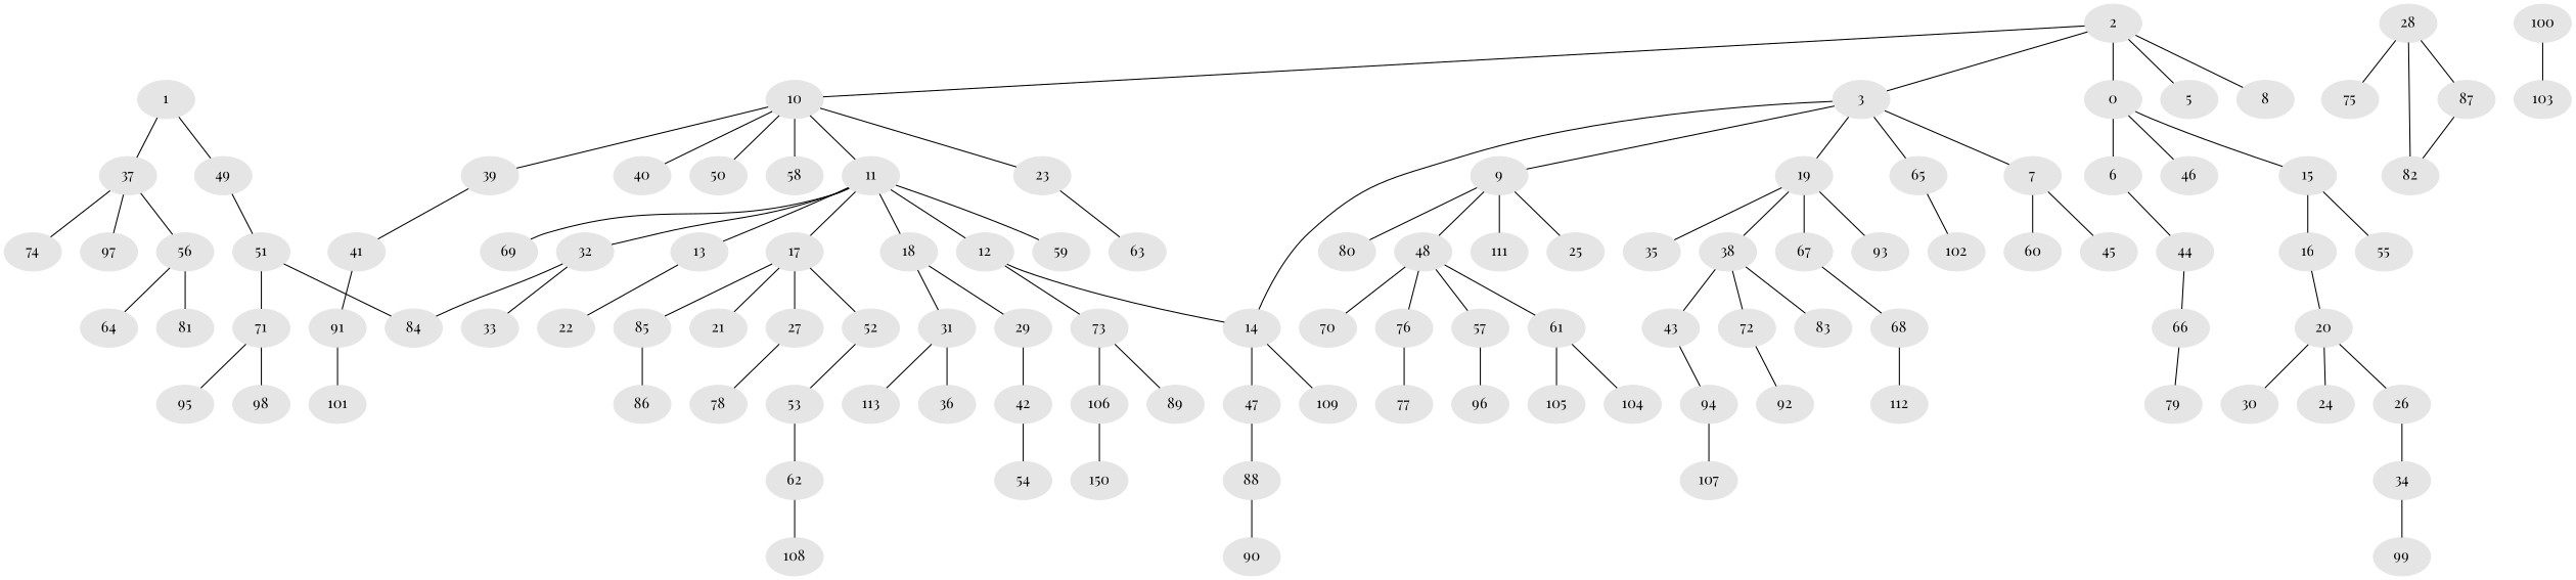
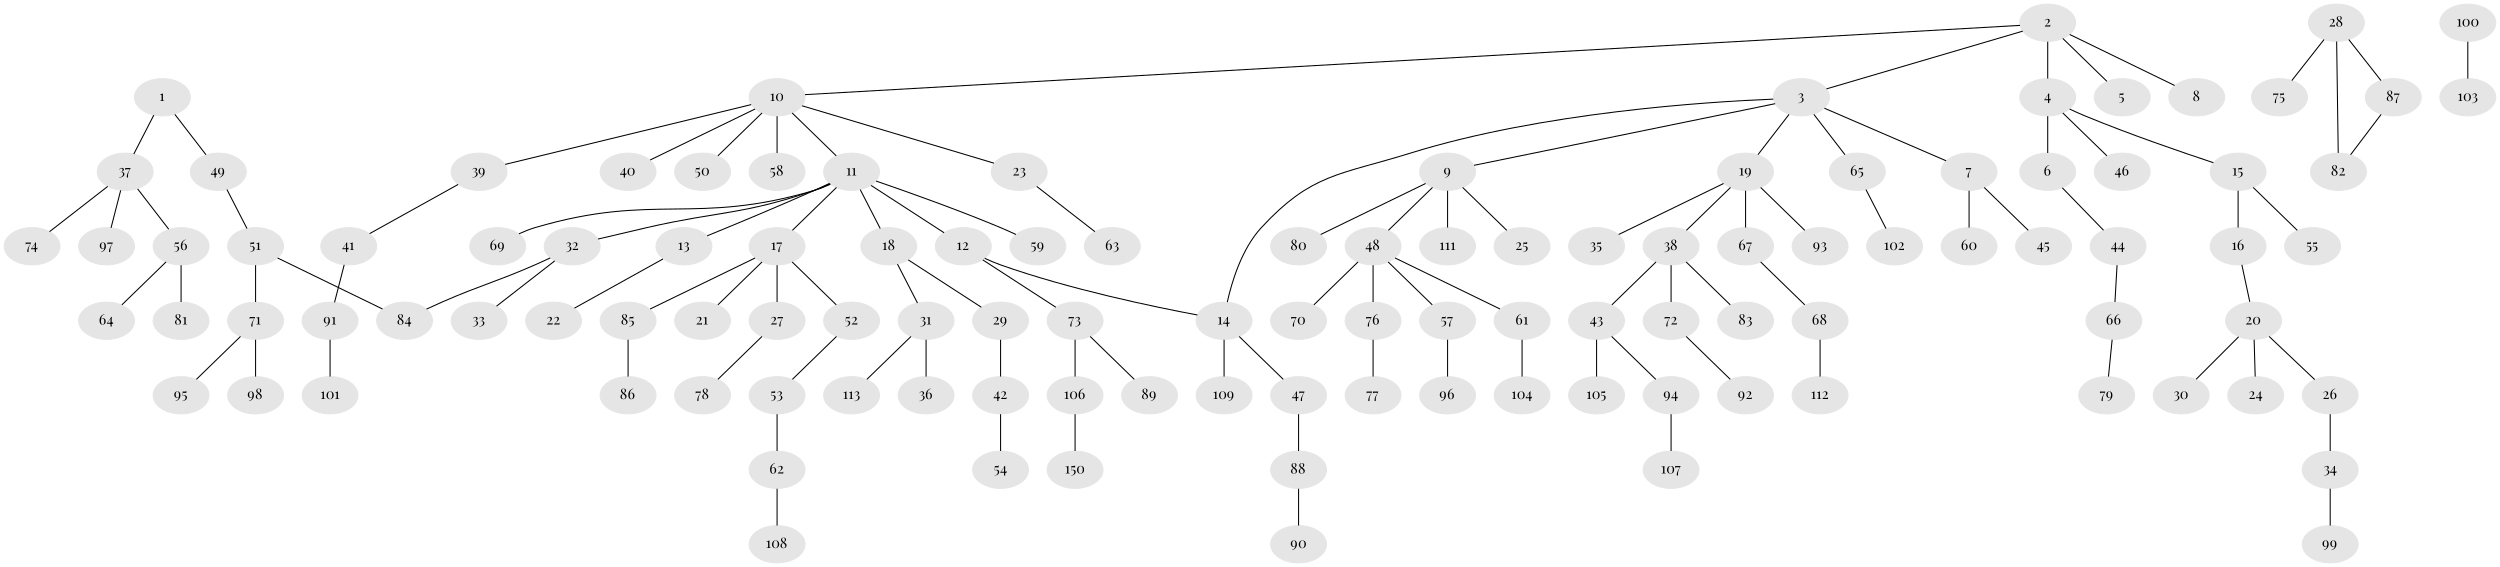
  graph {
    fontname="Playfair Display"
    node [color=gray90 fontname="Playfair Display" style=filled]
    edge [fontname="Playfair Display"]
    1
    37
    49
    2
    3
-   4 [label=0]
+   4
    5
    8
    10
    56
    74
    97
    51
    7
    9
    14
    19
    65
    6
    15
    46
    11
    23
    39
    40
    50
    58
    45
    60
    25
    48
    80
    111
    47
    109
    35
    38
    67
    93
    102
    44
    16
    55
    66
    57
    61
    70
    76
    12
    13
    17
    18
    32
    59
    69
    63
    41
    73
    22
    21
    27
    52
    85
    29
    31
    33
    84
    28
    75
    82
    87
    89
    106
    88
    20
    24
    26
    30
    78
    53
    86
    42
    36
    113
    43
    72
    83
    68
    34
    99
    54
    64
    81
    94
    105
    92
    91
    101
    107
    79
    90
    96
    104
    77
    71
    95
    98
    62
    108
    112
    n111 [label=150]
    100
    103
    1 -- 37
    1 -- 49
    37 -- 56
    37 -- 74
    37 -- 97
    49 -- 51
    2 -- 3
    2 -- 4
    2 -- 5
    2 -- 8
    2 -- 10
    3 -- 7
    3 -- 9
    3 -- 14
    3 -- 19
    3 -- 65
    4 -- 6
    4 -- 15
    4 -- 46
    10 -- 11
    10 -- 23
    10 -- 39
    10 -- 40
    10 -- 50
    10 -- 58
    56 -- 64
    56 -- 81
    51 -- 84
    51 -- 71
    7 -- 45
    7 -- 60
    9 -- 25
    9 -- 48
    9 -- 80
    9 -- 111
    14 -- 47
    14 -- 109
    19 -- 35
    19 -- 38
    19 -- 67
    19 -- 93
    65 -- 102
    6 -- 44
    15 -- 16
    15 -- 55
    11 -- 12
    11 -- 13
    11 -- 17
    11 -- 18
    11 -- 32
    11 -- 59
    11 -- 69
    23 -- 63
    39 -- 41
    48 -- 57
    48 -- 61
    48 -- 70
    48 -- 76
    47 -- 88
    38 -- 43
    38 -- 72
    38 -- 83
    67 -- 68
    44 -- 66
    16 -- 20
    66 -- 79
    57 -- 96
    61 -- 104
    76 -- 77
    12 -- 14
    12 -- 73
    13 -- 22
    17 -- 21
    17 -- 27
    17 -- 52
    17 -- 85
    18 -- 29
    18 -- 31
    32 -- 33
    32 -- 84
    41 -- 91
    73 -- 89
    73 -- 106
    27 -- 78
    52 -- 53
    85 -- 86
    29 -- 42
    31 -- 36
    31 -- 113
    28 -- 75
    28 -- 82
    28 -- 87
    87 -- 82
    106 -- n111
    88 -- 90
    20 -- 24
    20 -- 26
    20 -- 30
    26 -- 34
    53 -- 62
    42 -- 54
    43 -- 94
-   61 -- 105
+   43 -- 105
    72 -- 92
    68 -- 112
    34 -- 99
    94 -- 107
    91 -- 101
    71 -- 95
    71 -- 98
    62 -- 108
    100 -- 103
  }
